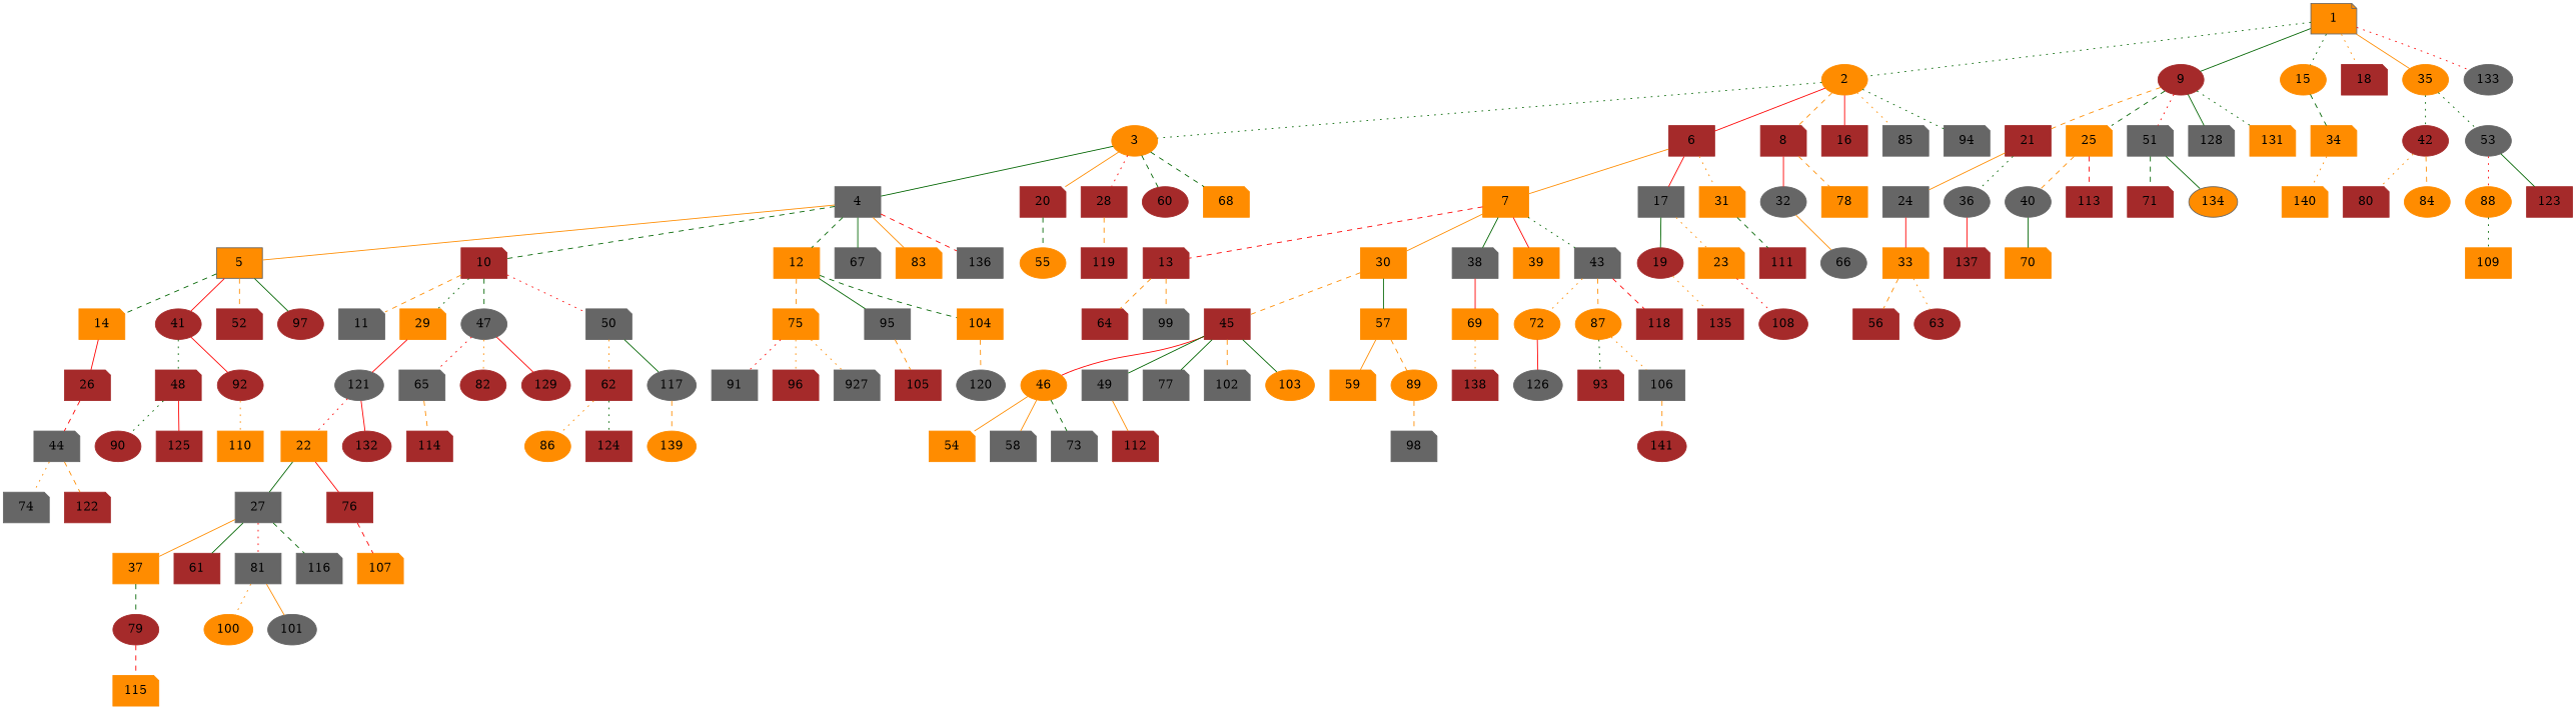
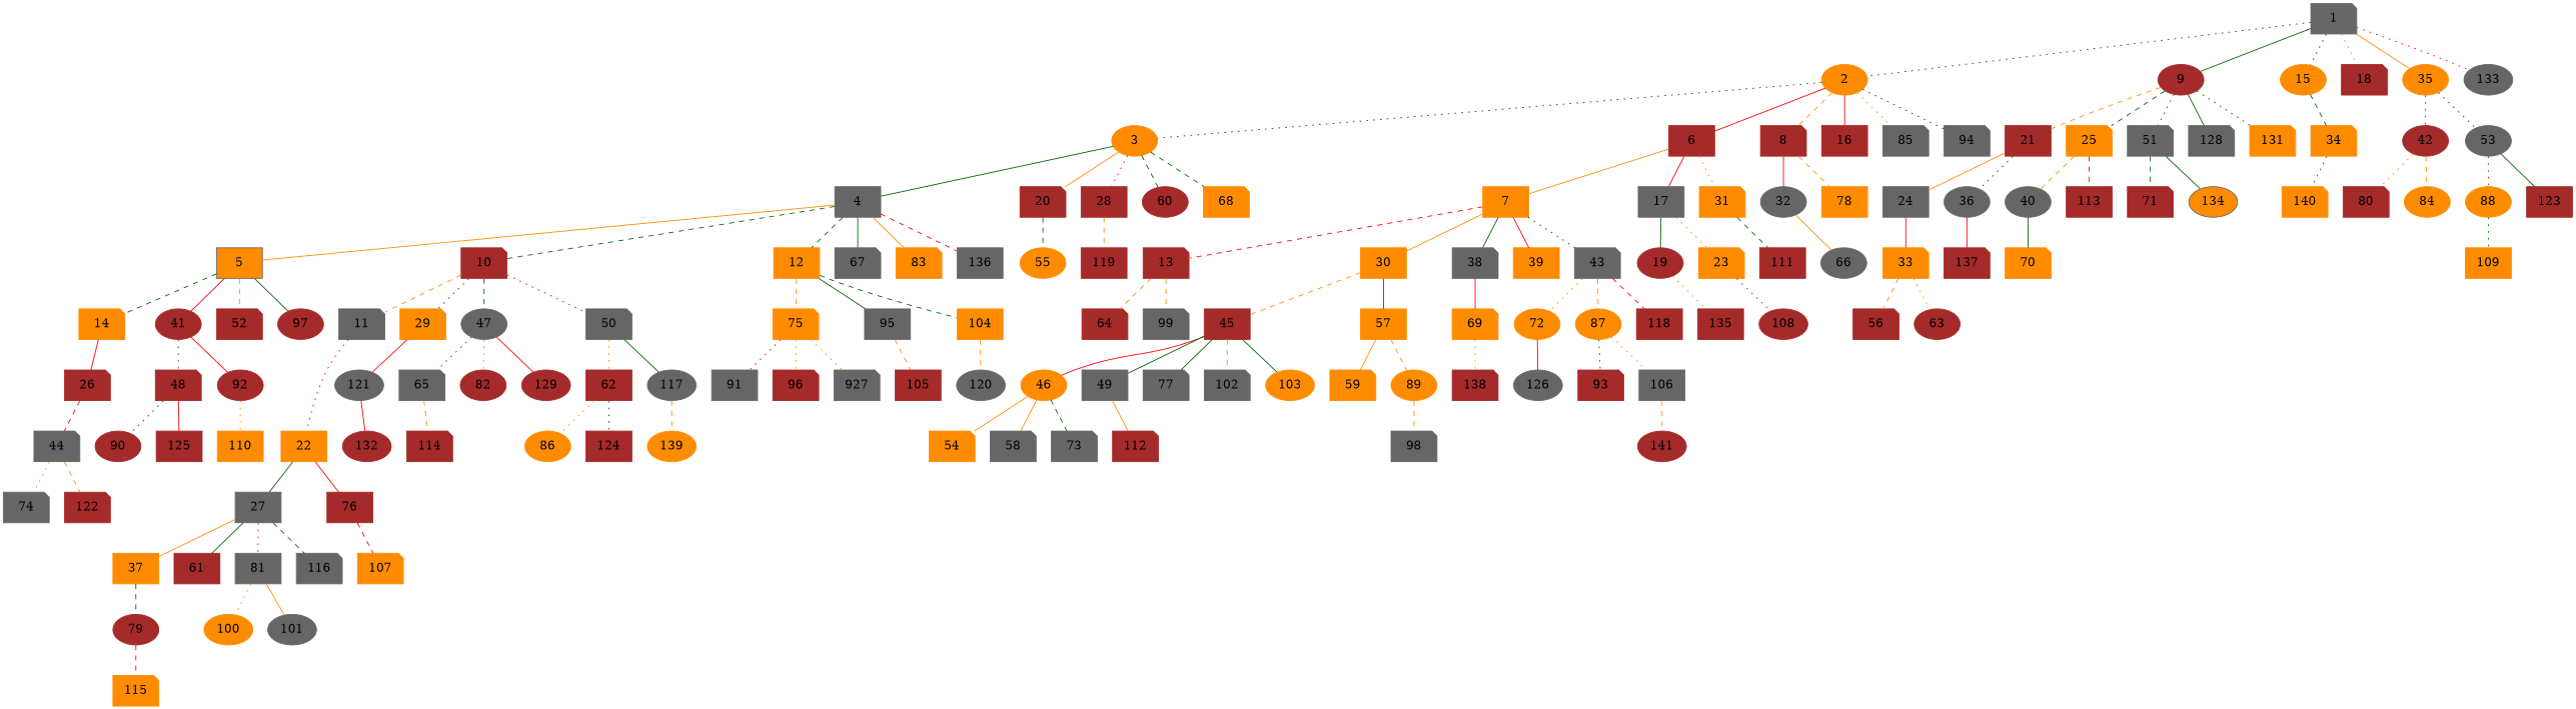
  graph {
    node [color=brown shape=note style=filled]
    edge [color=darkorange style=solid]
-   1 [color=gray40 fillcolor=darkorange]
+   1 [color=gray40]
    2 [color=darkorange shape=ellipse]
    9 [shape=ellipse]
    15 [color=darkorange shape=ellipse]
    18
    35 [color=darkorange shape=ellipse]
    133 [color=gray40 shape=ellipse]
    3 [color=darkorange shape=ellipse]
    6 [shape=box]
    8
    16 [shape=box]
    85 [color=gray40]
    94 [color=gray40]
    21 [shape=box]
    25 [color=darkorange]
    51 [color=gray40]
    128 [color=gray40]
    131 [color=darkorange]
    34 [color=darkorange]
    42 [shape=ellipse]
    53 [color=gray40 shape=ellipse]
    4 [color=gray40 shape=box]
    20
    28 [shape=box]
    60 [shape=ellipse]
    68 [color=darkorange]
    7 [color=darkorange shape=box]
    17 [color=gray40 shape=box]
    31 [color=darkorange]
    32 [color=gray40 shape=ellipse]
    78 [color=darkorange shape=box]
    5 [color=gray40 fillcolor=darkorange shape=box]
    10
    12 [color=darkorange shape=box]
    67 [color=gray40]
    83 [color=darkorange]
    136 [color=gray40 shape=box]
    55 [color=darkorange shape=ellipse]
    119 [shape=box]
    14 [color=darkorange]
    41 [shape=ellipse]
    52
    97 [shape=ellipse]
    11 [color=gray40]
    29 [color=darkorange]
    47 [color=gray40 shape=ellipse]
    50 [color=gray40]
    75 [color=darkorange]
    95 [color=gray40 shape=box]
    104 [color=darkorange shape=box]
    26
    48
    92 [shape=ellipse]
    13
    30 [color=darkorange shape=box]
    38 [color=gray40]
    39 [color=darkorange shape=box]
    43 [color=gray40]
    19 [shape=ellipse]
    23 [color=darkorange]
    111 [shape=box]
    64
    99 [color=gray40]
    45 [shape=box]
    57 [color=darkorange shape=box]
    69 [color=darkorange]
    72 [color=darkorange shape=ellipse]
    87 [color=darkorange shape=ellipse]
    118 [shape=box]
    66 [color=gray40 shape=ellipse]
    24 [color=gray40 shape=box]
    36 [color=gray40 shape=ellipse]
    40 [color=gray40 shape=ellipse]
    113 [shape=box]
    71
    134 [color=gray40 fillcolor=darkorange shape=ellipse]
    22 [color=darkorange shape=box]
    121 [color=gray40 shape=ellipse]
    65 [color=gray40]
    82 [shape=ellipse]
    129 [shape=ellipse]
    62 [shape=box]
    117 [color=gray40 shape=ellipse]
    27 [color=gray40 shape=box]
    76 [shape=box]
    91 [color=gray40 shape=box]
    96
    n88 [color=gray40 label=927]
    105 [shape=box]
    120 [color=gray40 shape=ellipse]
    44 [color=gray40]
    140 [color=darkorange]
    135 [shape=box]
    108 [shape=ellipse]
    33 [color=darkorange]
    137
    37 [color=darkorange shape=box]
    61 [shape=box]
    81 [color=gray40 shape=box]
    116 [color=gray40]
    107 [color=darkorange]
    56
    63 [shape=ellipse]
    70 [color=darkorange]
    74 [color=gray40]
    122
    79 [shape=ellipse]
    100 [color=darkorange shape=ellipse]
    101 [color=gray40 shape=ellipse]
    132 [shape=ellipse]
    46 [color=darkorange shape=ellipse]
    49 [color=gray40 shape=box]
    77 [color=gray40]
    102 [color=gray40]
    103 [color=darkorange shape=ellipse]
    59 [color=darkorange]
    89 [color=darkorange shape=ellipse]
    80
    84 [color=darkorange shape=ellipse]
    88 [color=darkorange shape=ellipse]
    123 [shape=box]
    115 [color=darkorange]
    138
    90 [shape=ellipse]
    125 [shape=box]
    110 [color=darkorange shape=box]
    126 [color=gray40 shape=ellipse]
    93
    106 [color=gray40 shape=box]
    54 [color=darkorange]
    58 [color=gray40]
    73 [color=gray40]
    112
    114
    86 [color=darkorange shape=ellipse]
    124 [shape=box]
    139 [color=darkorange shape=ellipse]
    109 [color=darkorange shape=box]
    98 [color=gray40]
    141 [shape=ellipse]
    1 -- 2 [color=darkgreen style=dotted]
    1 -- 9 [color=darkgreen]
    1 -- 15 [color=darkgreen style=dotted]
    1 -- 18 [style=dotted]
    1 -- 35
    1 -- 133 [color=red style=dotted]
    2 -- 3 [color=darkgreen style=dotted]
    2 -- 6 [color=red]
    2 -- 8 [style=dashed]
    2 -- 16 [color=red]
    2 -- 85 [style=dotted]
    2 -- 94 [color=darkgreen style=dotted]
    9 -- 21 [style=dashed]
    9 -- 25 [color=darkgreen style=dashed]
    9 -- 51 [color=red style=dotted]
    9 -- 128 [color=darkgreen]
    9 -- 131 [color=darkgreen style=dotted]
    15 -- 34 [color=darkgreen style=dashed]
    35 -- 42 [color=darkgreen style=dotted]
    35 -- 53 [color=darkgreen style=dotted]
    3 -- 4 [color=darkgreen]
    3 -- 20
    3 -- 28 [color=red style=dotted]
    3 -- 60 [color=darkgreen style=dashed]
    3 -- 68 [color=darkgreen style=dashed]
    6 -- 7
    6 -- 17 [color=red]
    6 -- 31 [style=dotted]
    8 -- 32 [color=red]
    8 -- 78 [style=dashed]
    21 -- 24
    21 -- 36 [color=darkgreen style=dotted]
    25 -- 40 [style=dashed]
    25 -- 113 [color=red style=dashed]
    51 -- 71 [color=darkgreen style=dashed]
    51 -- 134 [color=darkgreen]
-   34 -- 140 [style=dotted]
+   34 -- 140 [color=darkgreen style=dotted]
    42 -- 80 [style=dotted]
    42 -- 84 [style=dashed]
    53 -- 88 [color=red style=dotted]
    53 -- 123 [color=darkgreen]
    4 -- 5
    4 -- 10 [color=darkgreen style=dashed]
    4 -- 12 [color=darkgreen style=dashed]
    4 -- 67 [color=darkgreen]
    4 -- 83
    4 -- 136 [color=red style=dashed]
    20 -- 55 [color=darkgreen style=dashed]
    28 -- 119 [style=dashed]
    7 -- 13 [color=red style=dashed]
    7 -- 30
    7 -- 38 [color=darkgreen]
    7 -- 39 [color=red]
    7 -- 43 [color=darkgreen style=dotted]
    17 -- 19 [color=darkgreen]
    17 -- 23 [style=dotted]
    31 -- 111 [color=darkgreen style=dashed]
    32 -- 66
    5 -- 14 [color=darkgreen style=dashed]
    5 -- 41 [color=red]
    5 -- 52 [style=dashed]
    5 -- 97 [color=darkgreen]
    10 -- 11 [style=dashed]
    10 -- 29 [color=darkgreen style=dotted]
    10 -- 47 [color=darkgreen style=dashed]
    10 -- 50 [color=red style=dotted]
    12 -- 75 [style=dashed]
    12 -- 95 [color=darkgreen]
    12 -- 104 [color=darkgreen style=dashed]
    14 -- 26 [color=red]
    41 -- 48 [color=darkgreen style=dotted]
    41 -- 92 [color=red]
-   121 -- 22 [color=red style=dotted]
+   11 -- 22 [color=red style=dotted]
    29 -- 121 [color=red]
    47 -- 65 [color=red style=dotted]
    47 -- 82 [style=dotted]
    47 -- 129 [color=red]
    50 -- 62 [style=dotted]
    50 -- 117 [color=darkgreen]
    75 -- 91 [color=red style=dotted]
    75 -- 96 [style=dotted]
    75 -- n88 [style=dotted]
    95 -- 105 [style=dashed]
    104 -- 120 [style=dashed]
    26 -- 44 [color=red style=dashed]
    48 -- 90 [color=darkgreen style=dotted]
    48 -- 125 [color=red]
    92 -- 110 [style=dotted]
    13 -- 64 [style=dashed]
    13 -- 99 [style=dashed]
    30 -- 45 [style=dashed]
    30 -- 57 [color=darkgreen]
    38 -- 69 [color=red]
    43 -- 72 [style=dotted]
    43 -- 87 [style=dashed]
    43 -- 118 [color=red style=dashed]
    19 -- 135 [style=dotted]
    23 -- 108 [color=red style=dotted]
    45 -- 46 [color=red]
    45 -- 49 [color=darkgreen]
    45 -- 77 [color=darkgreen]
    45 -- 102 [style=dashed]
    45 -- 103 [color=darkgreen]
    57 -- 59
    57 -- 89 [style=dashed]
    69 -- 138 [style=dotted]
    72 -- 126 [color=red]
    87 -- 93 [color=darkgreen style=dotted]
    87 -- 106 [style=dotted]
    24 -- 33 [color=red]
    36 -- 137 [color=red]
    40 -- 70 [color=darkgreen]
    22 -- 27 [color=darkgreen]
    22 -- 76 [color=red]
    121 -- 132 [color=red]
    65 -- 114 [style=dashed]
    62 -- 86 [style=dotted]
    62 -- 124 [color=darkgreen style=dotted]
    117 -- 139 [style=dashed]
    27 -- 37
    27 -- 61 [color=darkgreen]
    27 -- 81 [color=red style=dotted]
    27 -- 116 [color=darkgreen style=dashed]
    76 -- 107 [color=red style=dashed]
    44 -- 74 [style=dotted]
    44 -- 122 [style=dashed]
    33 -- 56 [style=dashed]
    33 -- 63 [style=dotted]
    37 -- 79 [color=darkgreen style=dashed]
    81 -- 100 [style=dotted]
    81 -- 101
    79 -- 115 [color=red style=dashed]
    46 -- 54
    46 -- 58
    46 -- 73 [color=darkgreen style=dashed]
    49 -- 112
    89 -- 98 [style=dashed]
    88 -- 109 [color=darkgreen style=dotted]
    106 -- 141 [style=dashed]
  }
